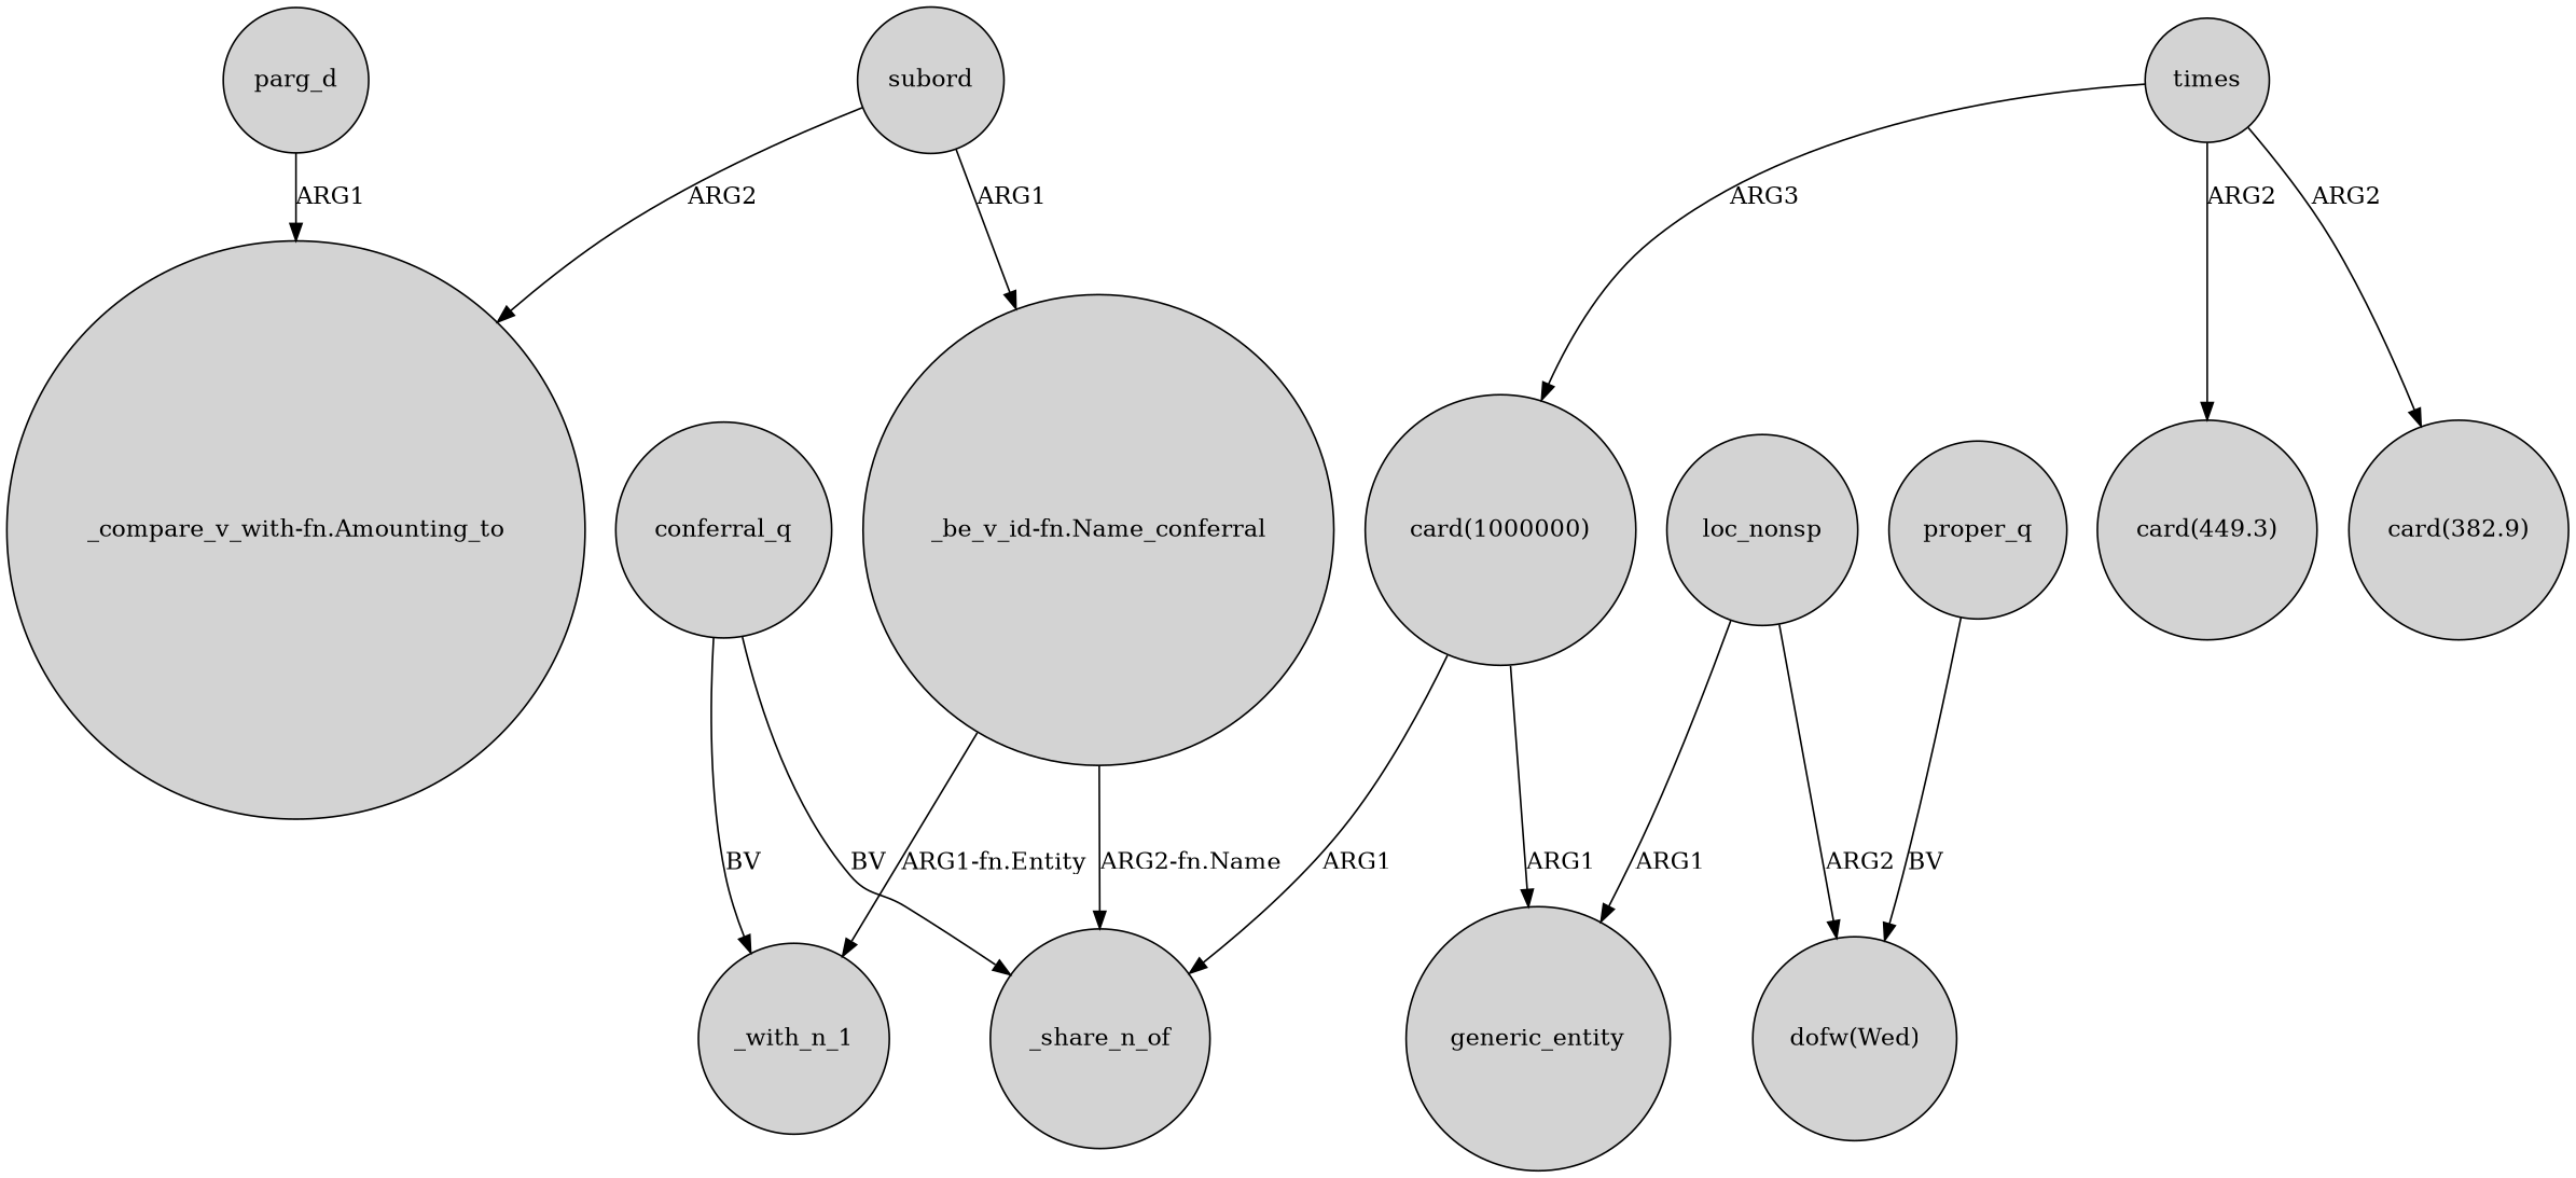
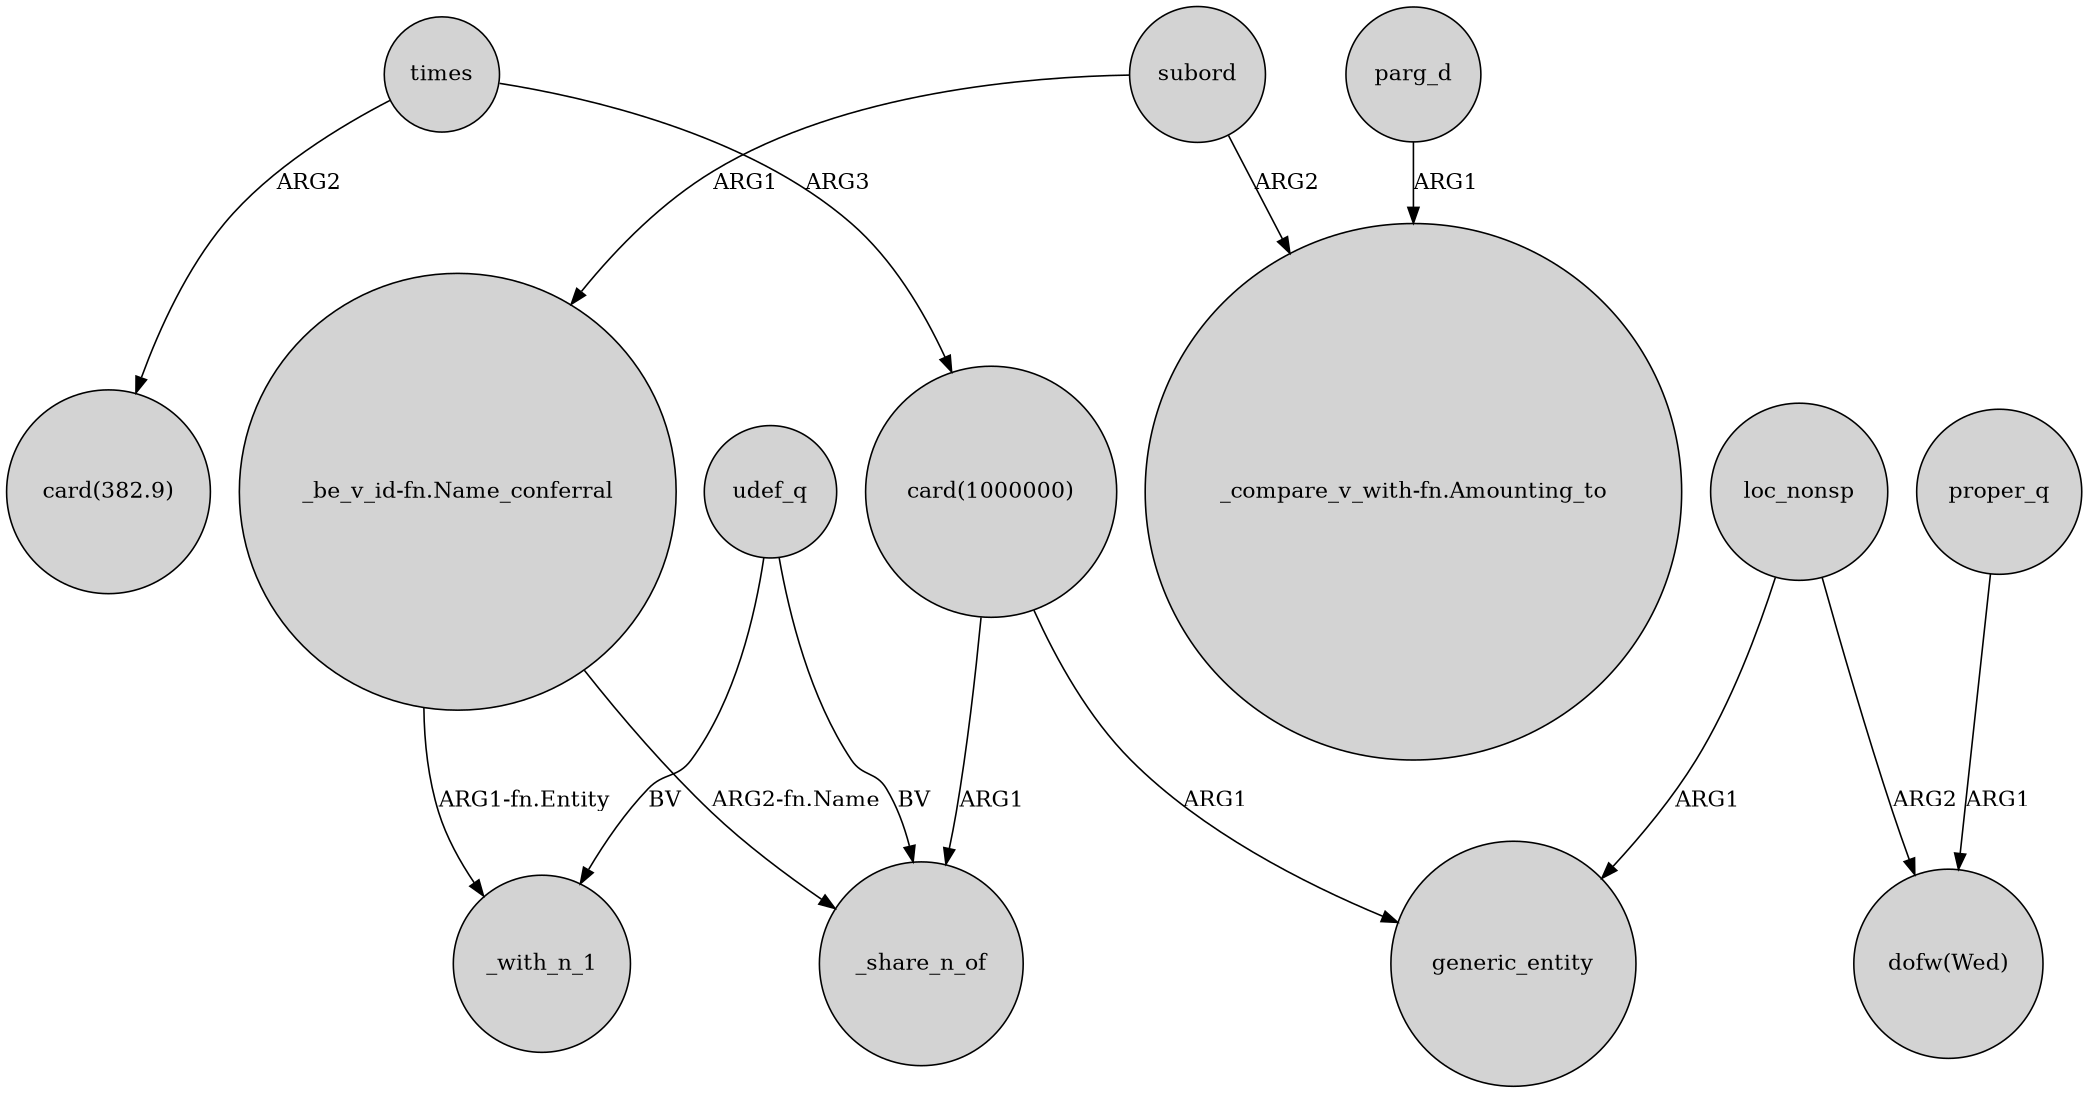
  digraph {
    node [shape=circle style=filled]
    times
    "card(1000000)"
-   "card(449.3)"
    "card(382.9)"
    _share_n_of
    generic_entity
    loc_nonsp
    "dofw(Wed)"
-   udef_q [label=conferral_q]
+   udef_q
    n10 [label=_with_n_1]
    subord
    "_compare_v_with-fn.Amounting_to"
    "_be_v_id-fn.Name_conferral"
    proper_q
    parg_d
    times -> "card(1000000)" [label=ARG3]
-   times -> "card(449.3)" [label=ARG2]
    times -> "card(382.9)" [label=ARG2]
    "card(1000000)" -> _share_n_of [label=ARG1]
    "card(1000000)" -> generic_entity [label=ARG1]
    loc_nonsp -> generic_entity [label=ARG1]
    loc_nonsp -> "dofw(Wed)" [label=ARG2]
    udef_q -> _share_n_of [label=BV]
    udef_q -> n10 [label=BV]
    subord -> "_compare_v_with-fn.Amounting_to" [label=ARG2]
    subord -> "_be_v_id-fn.Name_conferral" [label=ARG1]
    "_be_v_id-fn.Name_conferral" -> _share_n_of [label="ARG2-fn.Name"]
    "_be_v_id-fn.Name_conferral" -> n10 [label="ARG1-fn.Entity"]
-   proper_q -> "dofw(Wed)" [label=BV]
+   proper_q -> "dofw(Wed)" [label=ARG1]
    parg_d -> "_compare_v_with-fn.Amounting_to" [label=ARG1]
  }
